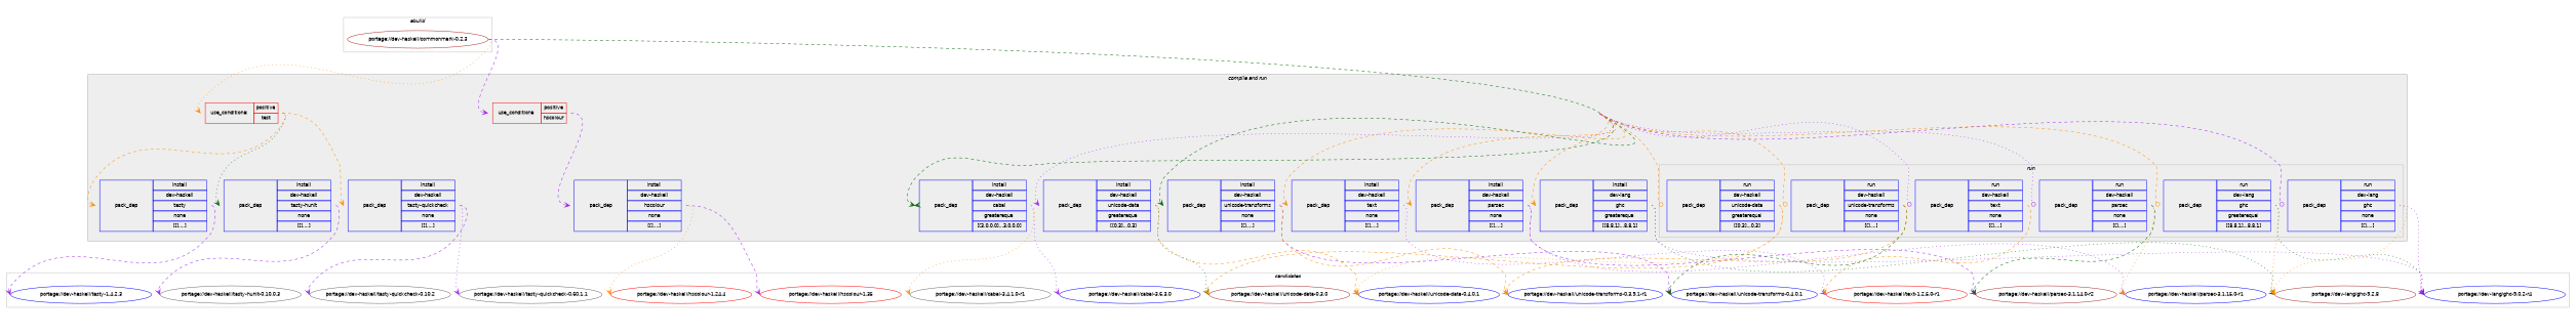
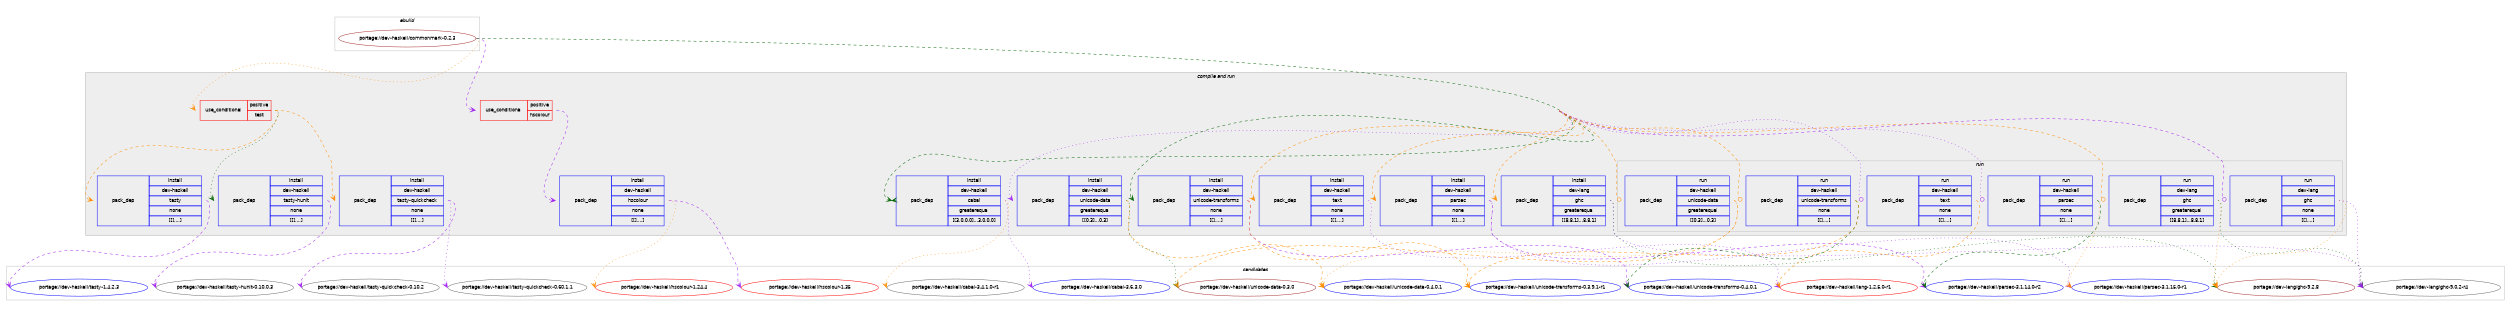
  digraph {
    compound=true
    concentrate=true
    fontname=Helvetica
    fontsize=10
    newrank=true
    rankdir=TB
    ranksep=1.5
    node [color=blue fontname=Helvetica fontsize=10]
    edge [arrowhead=vee color=darkorange headport=w style=dashed tailport=e weight=100]
    n1 [color=brown label="portage://dev-haskell/commonmark-0.2.3" width=4]
    n2 [label=<<TABLE BORDER="0" CELLBORDER="1" CELLSPACING="0" CELLPADDING="4" WIDTH="220"><TR><TD ROWSPAN="6" CELLPADDING="30">pack_dep</TD></TR><TR><TD WIDTH="110">install</TD></TR><TR><TD>dev-haskell</TD></TR><TR><TD>hscolour</TD></TR><TR><TD>none</TD></TR><TR><TD>[[],,,,]</TD></TR></TABLE>> shape=none]
    n3 [color=red label=<<TABLE BORDER="0" CELLBORDER="1" CELLSPACING="0" CELLPADDING="4"><TR><TD ROWSPAN="3" CELLPADDING="10">use_conditional</TD></TR><TR><TD>positive</TD></TR><TR><TD>hscolour</TD></TR></TABLE>> shape=none]
    n4 [label=<<TABLE BORDER="0" CELLBORDER="1" CELLSPACING="0" CELLPADDING="4" WIDTH="220"><TR><TD ROWSPAN="6" CELLPADDING="30">pack_dep</TD></TR><TR><TD WIDTH="110">install</TD></TR><TR><TD>dev-haskell</TD></TR><TR><TD>tasty</TD></TR><TR><TD>none</TD></TR><TR><TD>[[],,,,]</TD></TR></TABLE>> shape=none]
    n5 [label=<<TABLE BORDER="0" CELLBORDER="1" CELLSPACING="0" CELLPADDING="4" WIDTH="220"><TR><TD ROWSPAN="6" CELLPADDING="30">pack_dep</TD></TR><TR><TD WIDTH="110">install</TD></TR><TR><TD>dev-haskell</TD></TR><TR><TD>tasty-hunit</TD></TR><TR><TD>none</TD></TR><TR><TD>[[],,,,]</TD></TR></TABLE>> shape=none]
    n6 [label=<<TABLE BORDER="0" CELLBORDER="1" CELLSPACING="0" CELLPADDING="4" WIDTH="220"><TR><TD ROWSPAN="6" CELLPADDING="30">pack_dep</TD></TR><TR><TD WIDTH="110">install</TD></TR><TR><TD>dev-haskell</TD></TR><TR><TD>tasty-quickcheck</TD></TR><TR><TD>none</TD></TR><TR><TD>[[],,,,]</TD></TR></TABLE>> shape=none]
    n7 [color=red label=<<TABLE BORDER="0" CELLBORDER="1" CELLSPACING="0" CELLPADDING="4"><TR><TD ROWSPAN="3" CELLPADDING="10">use_conditional</TD></TR><TR><TD>positive</TD></TR><TR><TD>test</TD></TR></TABLE>> shape=none]
    n8 [label=<<TABLE BORDER="0" CELLBORDER="1" CELLSPACING="0" CELLPADDING="4" WIDTH="220"><TR><TD ROWSPAN="6" CELLPADDING="30">pack_dep</TD></TR><TR><TD WIDTH="110">install</TD></TR><TR><TD>dev-haskell</TD></TR><TR><TD>cabal</TD></TR><TR><TD>greaterequal</TD></TR><TR><TD>[[3,0,0,0],,,3.0.0.0]</TD></TR></TABLE>> shape=none]
    n9 [label=<<TABLE BORDER="0" CELLBORDER="1" CELLSPACING="0" CELLPADDING="4" WIDTH="220"><TR><TD ROWSPAN="6" CELLPADDING="30">pack_dep</TD></TR><TR><TD WIDTH="110">install</TD></TR><TR><TD>dev-haskell</TD></TR><TR><TD>parsec</TD></TR><TR><TD>none</TD></TR><TR><TD>[[],,,,]</TD></TR></TABLE>> shape=none]
    n10 [label=<<TABLE BORDER="0" CELLBORDER="1" CELLSPACING="0" CELLPADDING="4" WIDTH="220"><TR><TD ROWSPAN="6" CELLPADDING="30">pack_dep</TD></TR><TR><TD WIDTH="110">install</TD></TR><TR><TD>dev-haskell</TD></TR><TR><TD>text</TD></TR><TR><TD>none</TD></TR><TR><TD>[[],,,,]</TD></TR></TABLE>> shape=none]
    n11 [label=<<TABLE BORDER="0" CELLBORDER="1" CELLSPACING="0" CELLPADDING="4" WIDTH="220"><TR><TD ROWSPAN="6" CELLPADDING="30">pack_dep</TD></TR><TR><TD WIDTH="110">install</TD></TR><TR><TD>dev-haskell</TD></TR><TR><TD>unicode-data</TD></TR><TR><TD>greaterequal</TD></TR><TR><TD>[[0,3],,,0.3]</TD></TR></TABLE>> shape=none]
    n12 [label=<<TABLE BORDER="0" CELLBORDER="1" CELLSPACING="0" CELLPADDING="4" WIDTH="220"><TR><TD ROWSPAN="6" CELLPADDING="30">pack_dep</TD></TR><TR><TD WIDTH="110">install</TD></TR><TR><TD>dev-haskell</TD></TR><TR><TD>unicode-transforms</TD></TR><TR><TD>none</TD></TR><TR><TD>[[],,,,]</TD></TR></TABLE>> shape=none]
    n13 [label=<<TABLE BORDER="0" CELLBORDER="1" CELLSPACING="0" CELLPADDING="4" WIDTH="220"><TR><TD ROWSPAN="6" CELLPADDING="30">pack_dep</TD></TR><TR><TD WIDTH="110">install</TD></TR><TR><TD>dev-lang</TD></TR><TR><TD>ghc</TD></TR><TR><TD>greaterequal</TD></TR><TR><TD>[[8,8,1],,,8.8.1]</TD></TR></TABLE>> shape=none]
    n14 [label=<<TABLE BORDER="0" CELLBORDER="1" CELLSPACING="0" CELLPADDING="4" WIDTH="220"><TR><TD ROWSPAN="6" CELLPADDING="30">pack_dep</TD></TR><TR><TD WIDTH="110">run</TD></TR><TR><TD>dev-haskell</TD></TR><TR><TD>parsec</TD></TR><TR><TD>none</TD></TR><TR><TD>[[],,,,]</TD></TR></TABLE>> shape=none]
    n15 [label=<<TABLE BORDER="0" CELLBORDER="1" CELLSPACING="0" CELLPADDING="4" WIDTH="220"><TR><TD ROWSPAN="6" CELLPADDING="30">pack_dep</TD></TR><TR><TD WIDTH="110">run</TD></TR><TR><TD>dev-haskell</TD></TR><TR><TD>text</TD></TR><TR><TD>none</TD></TR><TR><TD>[[],,,,]</TD></TR></TABLE>> shape=none]
    n16 [label=<<TABLE BORDER="0" CELLBORDER="1" CELLSPACING="0" CELLPADDING="4" WIDTH="220"><TR><TD ROWSPAN="6" CELLPADDING="30">pack_dep</TD></TR><TR><TD WIDTH="110">run</TD></TR><TR><TD>dev-haskell</TD></TR><TR><TD>unicode-data</TD></TR><TR><TD>greaterequal</TD></TR><TR><TD>[[0,3],,,0.3]</TD></TR></TABLE>> shape=none]
    n17 [label=<<TABLE BORDER="0" CELLBORDER="1" CELLSPACING="0" CELLPADDING="4" WIDTH="220"><TR><TD ROWSPAN="6" CELLPADDING="30">pack_dep</TD></TR><TR><TD WIDTH="110">run</TD></TR><TR><TD>dev-haskell</TD></TR><TR><TD>unicode-transforms</TD></TR><TR><TD>none</TD></TR><TR><TD>[[],,,,]</TD></TR></TABLE>> shape=none]
    n18 [label=<<TABLE BORDER="0" CELLBORDER="1" CELLSPACING="0" CELLPADDING="4" WIDTH="220"><TR><TD ROWSPAN="6" CELLPADDING="30">pack_dep</TD></TR><TR><TD WIDTH="110">run</TD></TR><TR><TD>dev-lang</TD></TR><TR><TD>ghc</TD></TR><TR><TD>greaterequal</TD></TR><TR><TD>[[8,8,1],,,8.8.1]</TD></TR></TABLE>> shape=none]
    n19 [label=<<TABLE BORDER="0" CELLBORDER="1" CELLSPACING="0" CELLPADDING="4" WIDTH="220"><TR><TD ROWSPAN="6" CELLPADDING="30">pack_dep</TD></TR><TR><TD WIDTH="110">run</TD></TR><TR><TD>dev-lang</TD></TR><TR><TD>ghc</TD></TR><TR><TD>none</TD></TR><TR><TD>[[],,,,]</TD></TR></TABLE>> shape=none]
    n20 [color=red label="portage://dev-haskell/hscolour-1.35" width=4]
    n21 [color=red label="portage://dev-haskell/hscolour-1.24.4" width=4]
    n22 [label="portage://dev-haskell/tasty-1.4.2.3" width=4]
    n23 [color=gray40 label="portage://dev-haskell/tasty-hunit-0.10.0.3" width=4]
    n24 [color=gray40 label="portage://dev-haskell/tasty-quickcheck-0.10.2" width=4]
    n25 [color=gray40 label="portage://dev-haskell/tasty-quickcheck-0.60.1.1" width=4]
    n26 [label="portage://dev-haskell/cabal-3.6.3.0" width=4]
    n27 [color=gray40 label="portage://dev-haskell/cabal-3.4.1.0-r1" width=4]
    n28 [label="portage://dev-haskell/parsec-3.1.15.0-r1" width=4]
-   n29 [color=brown label="portage://dev-haskell/parsec-3.1.14.0-r2" width=4]
-   n30 [color=red label="portage://dev-haskell/text-1.2.5.0-r1" width=4]
+   n29 [label="portage://dev-haskell/parsec-3.1.14.0-r2" width=4]
+   n30 [color=red label="portage://dev-haskell/lang-1.2.5.0-r1" width=4]
    n31 [label="portage://dev-haskell/unicode-data-0.4.0.1" width=4]
    n32 [color=brown label="portage://dev-haskell/unicode-data-0.3.0" width=4]
    n33 [color=brown label="portage://dev-lang/ghc-9.2.8" width=4]
-   n34 [label="portage://dev-lang/ghc-9.0.2-r4" width=4]
+   n34 [color=gray40 label="portage://dev-lang/ghc-9.0.2-r4" width=4]
    n35 [label="portage://dev-haskell/unicode-transforms-0.4.0.1" width=4]
    n36 [label="portage://dev-haskell/unicode-transforms-0.3.9.1-r1" width=4]
    subgraph cluster_1 {
      color=gray
      label=<<i>ebuild</i>>
      n1
    }
    subgraph cluster_2 {
      color=gray
      label=<<i>dependencies</i>>
      subgraph cluster_3 {
        color=gray
        fillcolor="#eeeeee"
        label=<<i>compile</i>>
        style=filled
        subgraph sub_4 {
          color=gray
          fillcolor="#eeeeee"
          label=<<i>compile</i>>
          style=filled
          n3
          subgraph sub_5 {
            color=gray
            fillcolor="#eeeeee"
            label=<<i>compile</i>>
            style=filled
            n2
          }
        }
        subgraph sub_6 {
          color=gray
          fillcolor="#eeeeee"
          label=<<i>compile</i>>
          style=filled
          n7
          subgraph sub_7 {
            color=gray
            fillcolor="#eeeeee"
            label=<<i>compile</i>>
            style=filled
            n4
          }
          subgraph sub_8 {
            color=gray
            fillcolor="#eeeeee"
            label=<<i>compile</i>>
            style=filled
            n5
          }
          subgraph sub_9 {
            color=gray
            fillcolor="#eeeeee"
            label=<<i>compile</i>>
            style=filled
            n6
          }
        }
        subgraph sub_10 {
          color=gray
          fillcolor="#eeeeee"
          label=<<i>compile</i>>
          style=filled
          n8
        }
        subgraph sub_11 {
          color=gray
          fillcolor="#eeeeee"
          label=<<i>compile</i>>
          style=filled
          n9
        }
        subgraph sub_12 {
          color=gray
          fillcolor="#eeeeee"
          label=<<i>compile</i>>
          style=filled
          n10
        }
        subgraph sub_13 {
          color=gray
          fillcolor="#eeeeee"
          label=<<i>compile</i>>
          style=filled
          n11
        }
        subgraph sub_14 {
          color=gray
          fillcolor="#eeeeee"
          label=<<i>compile</i>>
          style=filled
          n12
        }
        subgraph sub_15 {
          color=gray
          fillcolor="#eeeeee"
          label=<<i>compile</i>>
          style=filled
          n13
        }
      }
      subgraph cluster_16 {
        color=gray
        fillcolor="#eeeeee"
        label=<<i>compile and run</i>>
        style=filled
      }
      subgraph cluster_17 {
        color=gray
        fillcolor="#eeeeee"
        label=<<i>run</i>>
        style=filled
        subgraph sub_18 {
          color=gray
          fillcolor="#eeeeee"
          label=<<i>run</i>>
          style=filled
          n14
        }
        subgraph sub_19 {
          color=gray
          fillcolor="#eeeeee"
          label=<<i>run</i>>
          style=filled
          n15
        }
        subgraph sub_20 {
          color=gray
          fillcolor="#eeeeee"
          label=<<i>run</i>>
          style=filled
          n16
        }
        subgraph sub_21 {
          color=gray
          fillcolor="#eeeeee"
          label=<<i>run</i>>
          style=filled
          n17
        }
        subgraph sub_22 {
          color=gray
          fillcolor="#eeeeee"
          label=<<i>run</i>>
          style=filled
          n18
        }
        subgraph sub_23 {
          color=gray
          fillcolor="#eeeeee"
          label=<<i>run</i>>
          style=filled
          n19
        }
      }
    }
    subgraph cluster_24 {
      color=gray
      label=<<i>candidates</i>>
      rank=same
      subgraph sub_25 {
        color=black
        label=<<i>candidates</i>>
        nodesep=1
        rank=same
        n20
        n21
      }
      subgraph sub_26 {
        color=black
        label=<<i>candidates</i>>
        nodesep=1
        rank=same
        n22
      }
      subgraph sub_27 {
        color=black
        label=<<i>candidates</i>>
        nodesep=1
        rank=same
        n23
      }
      subgraph sub_28 {
        color=black
        label=<<i>candidates</i>>
        nodesep=1
        rank=same
        n24
        n25
      }
      subgraph sub_29 {
        color=black
        label=<<i>candidates</i>>
        nodesep=1
        rank=same
        n26
        n27
      }
      subgraph sub_30 {
        color=black
        label=<<i>candidates</i>>
        nodesep=1
        rank=same
        n28
        n29
      }
      subgraph sub_31 {
        color=black
        label=<<i>candidates</i>>
        nodesep=1
        rank=same
        n30
      }
      subgraph sub_32 {
        color=black
        label=<<i>candidates</i>>
        nodesep=1
        rank=same
        n31
        n32
      }
      subgraph sub_33 {
        color=black
        label=<<i>candidates</i>>
        nodesep=1
        rank=same
        n33
        n34
      }
      subgraph sub_34 {
        color=black
        label=<<i>candidates</i>>
        nodesep=1
        rank=same
        n35
        n36
      }
      subgraph sub_35 {
        color=black
        label=<<i>candidates</i>>
        nodesep=1
        rank=same
        n28
        n29
      }
      subgraph sub_36 {
        color=black
        label=<<i>candidates</i>>
        nodesep=1
        rank=same
        n30
      }
      subgraph sub_37 {
        color=black
        label=<<i>candidates</i>>
        nodesep=1
        rank=same
        n31
        n32
      }
      subgraph sub_38 {
        color=black
        label=<<i>candidates</i>>
        nodesep=1
        rank=same
        n35
        n36
      }
      subgraph sub_39 {
        color=black
        label=<<i>candidates</i>>
        nodesep=1
        rank=same
        n33
        n34
      }
      subgraph sub_40 {
        color=black
        label=<<i>candidates</i>>
        nodesep=1
        rank=same
        n33
        n34
      }
    }
    n1 -> n3 [color=purple weight=20]
    n1 -> n7 [style=dotted weight=20]
    n1 -> n8 [color=darkgreen weight=20]
    n1 -> n9 [weight=20]
    n1 -> n10 [weight=20]
    n1 -> n11 [color=purple style=dotted weight=20]
    n1 -> n12 [color=darkgreen weight=20]
    n1 -> n13 [weight=20]
    n1 -> n14 [arrowhead=odot color=purple style=dotted weight=20]
    n1 -> n15 [arrowhead=odot color=purple style=dotted weight=20]
    n1 -> n16 [arrowhead=odot weight=20]
    n1 -> n17 [arrowhead=odot weight=20]
    n1 -> n18 [arrowhead=odot weight=20]
    n1 -> n19 [arrowhead=odot color=purple weight=20]
    n2 -> n20 [color=purple]
    n2 -> n21 [style=dotted]
    n3 -> n2 [color=purple weight=20]
    n4 -> n22 [color=purple]
    n5 -> n23 [color=purple]
    n6 -> n24 [color=purple]
    n6 -> n25 [color=purple style=dotted]
    n7 -> n4 [weight=20]
    n7 -> n5 [color=darkgreen style=dotted weight=20]
    n7 -> n6 [weight=20]
    n8 -> n26 [color=purple style=dotted]
    n8 -> n27 [style=dotted]
    n9 -> n28 [color=purple style=dotted]
    n9 -> n29 [color=purple]
    n10 -> n30 [color=purple style=dotted]
    n11 -> n31
    n11 -> n32 [color=darkgreen style=dotted]
    n12 -> n35 [color=purple]
    n12 -> n36
    n13 -> n33 [color=darkgreen style=dotted]
    n13 -> n34 [color=purple style=dotted]
    n14 -> n28 [style=dotted]
    n14 -> n29 [color=darkgreen]
    n15 -> n30
    n16 -> n31 [style=dotted]
    n16 -> n32
    n17 -> n35 [color=darkgreen]
    n17 -> n36
    n18 -> n33 [style=dotted]
    n18 -> n34 [color=darkgreen style=dotted]
    n19 -> n33 [style=dotted]
    n19 -> n34 [color=purple style=dotted]
  }
